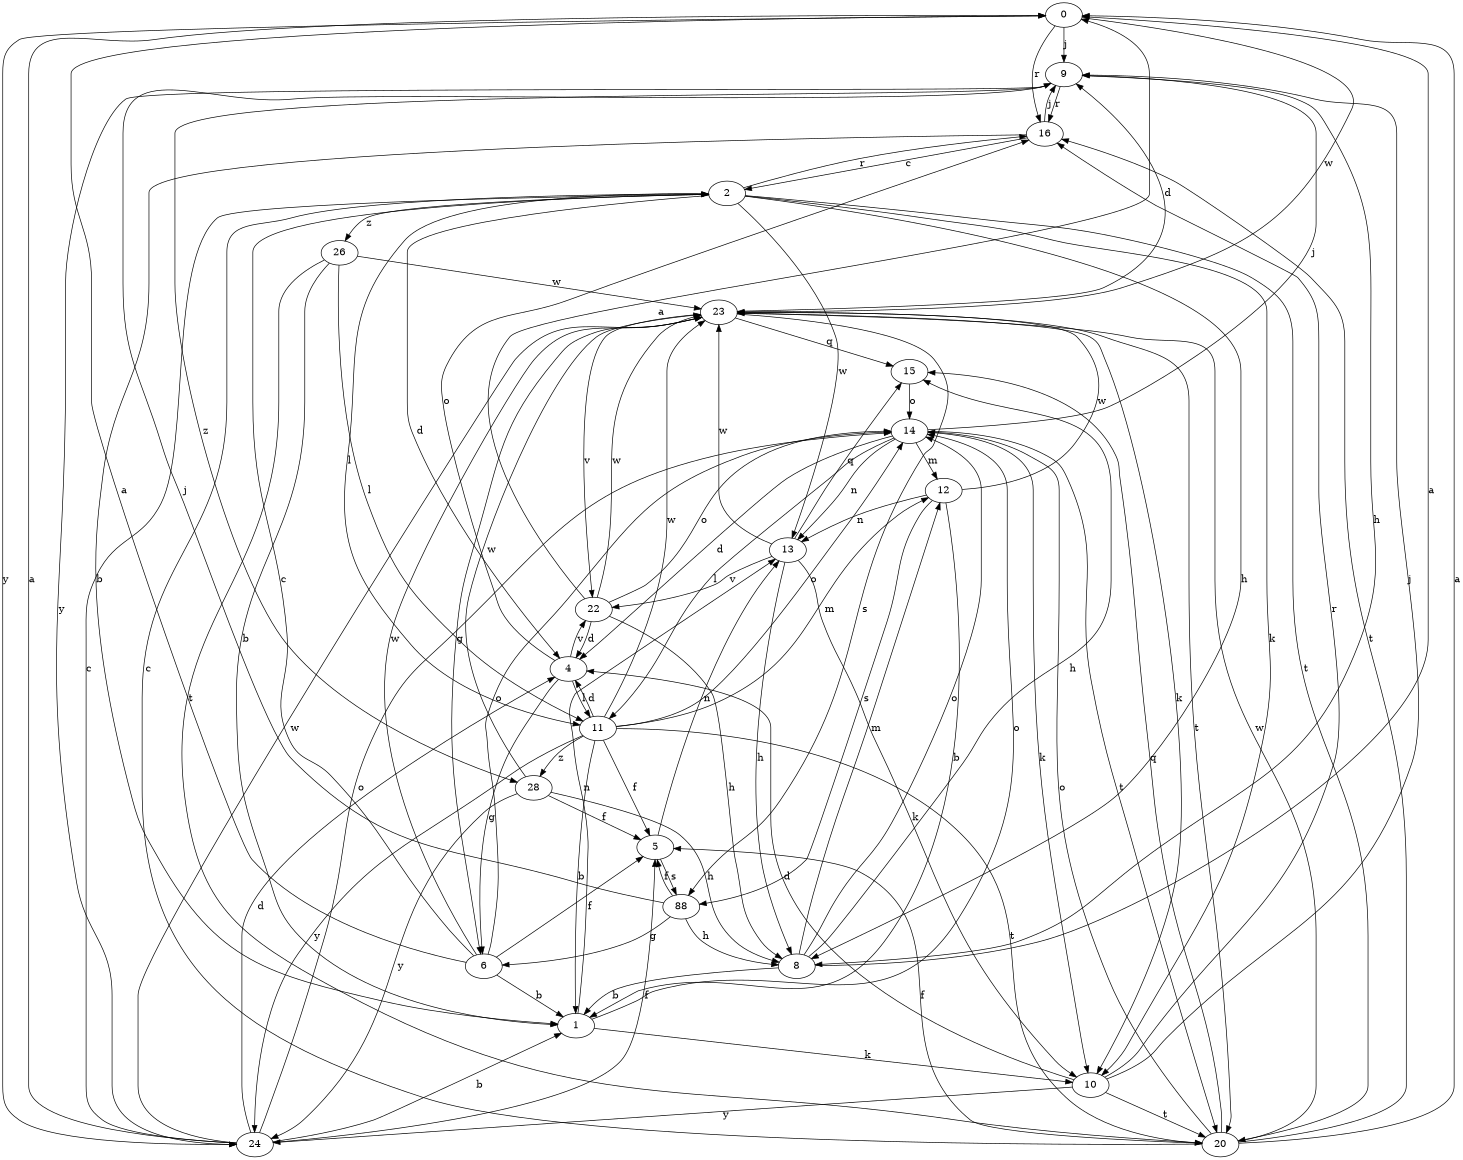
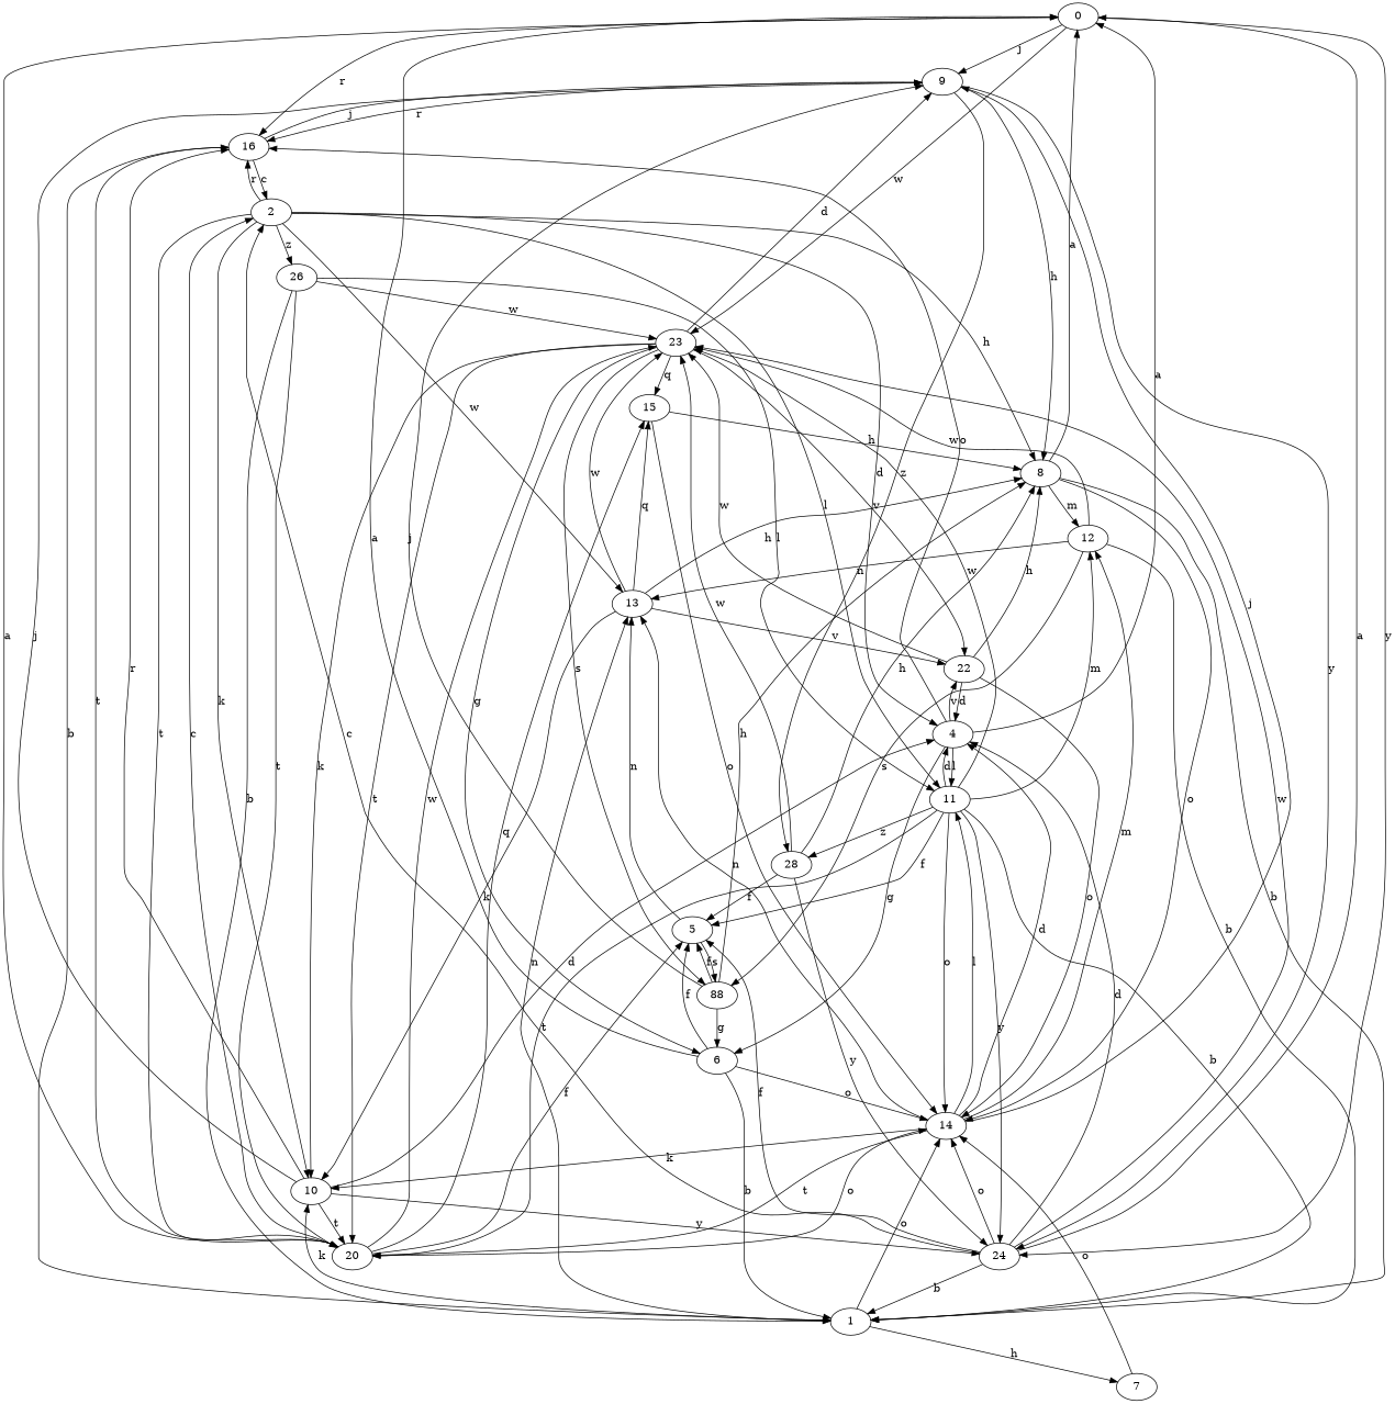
  strict digraph {
    0
    9
    16
    23
    24
    8
    28
    1
    2
    10
    20
    6
    22
    n14 [label=88]
    15
    14
    4
    5
+   7
    13
    11
    12
    26
    0 -> 9 [label=j]
    0 -> 16 [label=r]
    0 -> 23 [label=w]
    0 -> 24 [label=y]
    9 -> 16 [label=r]
    9 -> 24 [label=y]
    9 -> 8 [label=h]
    9 -> 28 [label=z]
    16 -> 9 [label=j]
    16 -> 1 [label=b]
    16 -> 2 [label=c]
    23 -> 9 [label=d]
    23 -> 10 [label=k]
    23 -> 20 [label=t]
    23 -> 6 [label=g]
    23 -> 22 [label=v]
    23 -> n14 [label=s]
    23 -> 15 [label=q]
    24 -> 0 [label=a]
    24 -> 23 [label=w]
    24 -> 1 [label=b]
    24 -> 2 [label=c]
    24 -> 14 [label=o]
    24 -> 4 [label=d]
    24 -> 5 [label=f]
    8 -> 0 [label=a]
    8 -> 1 [label=b]
    8 -> 14 [label=o]
    8 -> 12 [label=m]
    28 -> 23 [label=w]
    28 -> 24 [label=y]
    28 -> 8 [label=h]
    28 -> 5 [label=f]
    1 -> 10 [label=k]
    1 -> 14 [label=o]
+   1 -> 7 [label=h]
    1 -> 13 [label=n]
    2 -> 16 [label=r]
    2 -> 8 [label=h]
    2 -> 10 [label=k]
    2 -> 20 [label=t]
    2 -> 4 [label=d]
    2 -> 13 [label=w]
    2 -> 11 [label=l]
    2 -> 26 [label=z]
    10 -> 9 [label=j]
    10 -> 16 [label=r]
    10 -> 24 [label=y]
    10 -> 20 [label=t]
    10 -> 4 [label=d]
    20 -> 0 [label=a]
    20 -> 16 [label=t]
    20 -> 23 [label=w]
    20 -> 2 [label=c]
    20 -> 15 [label=q]
    20 -> 14 [label=o]
    20 -> 5 [label=f]
    6 -> 0 [label=a]
-   6 -> 23 [label=w]
    6 -> 1 [label=b]
-   6 -> 2 [label=c]
    6 -> 14 [label=o]
    6 -> 5 [label=f]
    22 -> 23 [label=w]
    22 -> 8 [label=h]
    22 -> 14 [label=o]
    22 -> 4 [label=d]
    n14 -> 9 [label=j]
    n14 -> 8 [label=h]
    n14 -> 6 [label=g]
    n14 -> 5 [label=f]
-   8 -> 15 [label=h]
+   15 -> 8 [label=h]
    15 -> 14 [label=o]
    14 -> 9 [label=j]
    14 -> 10 [label=k]
    14 -> 20 [label=t]
    14 -> 4 [label=d]
    14 -> 13 [label=n]
    14 -> 11 [label=l]
    14 -> 12 [label=m]
-   22 -> 0 [label=a]
+   4 -> 0 [label=a]
    4 -> 16 [label=o]
    4 -> 6 [label=g]
    4 -> 22 [label=v]
    4 -> 11 [label=l]
    5 -> n14 [label=s]
    5 -> 13 [label=n]
+   7 -> 14 [label=o]
    13 -> 23 [label=w]
    13 -> 8 [label=h]
    13 -> 10 [label=k]
    13 -> 22 [label=v]
    13 -> 15 [label=q]
    11 -> 23 [label=w]
    11 -> 24 [label=y]
    11 -> 28 [label=z]
    11 -> 1 [label=b]
    11 -> 20 [label=t]
    11 -> 14 [label=o]
    11 -> 4 [label=d]
    11 -> 5 [label=f]
    11 -> 12 [label=m]
    12 -> 23 [label=w]
    12 -> 1 [label=b]
    12 -> n14 [label=s]
    12 -> 13 [label=n]
    26 -> 23 [label=w]
    26 -> 1 [label=b]
    26 -> 20 [label=t]
    26 -> 11 [label=l]
  }
